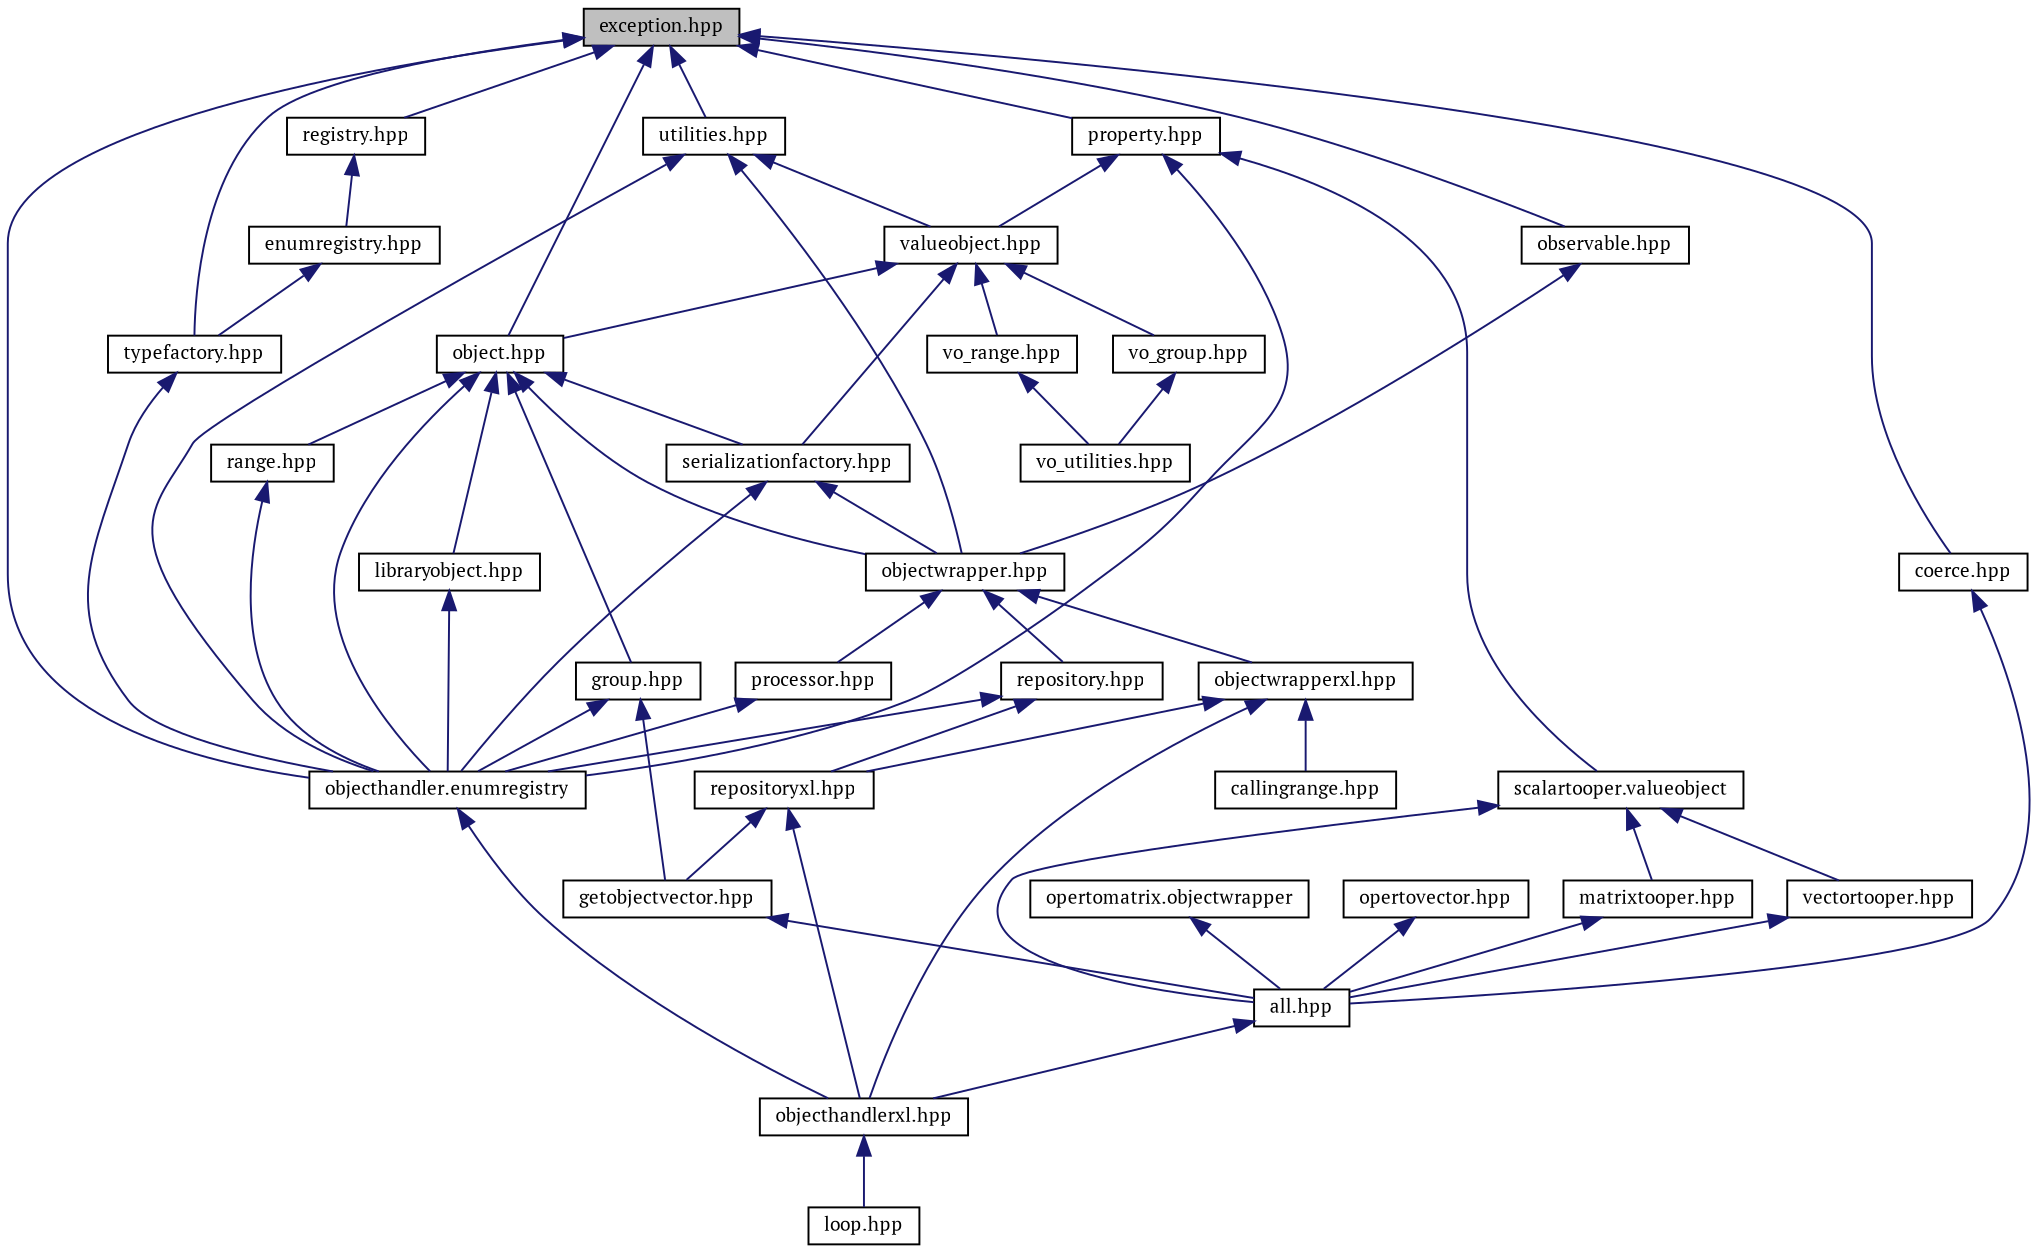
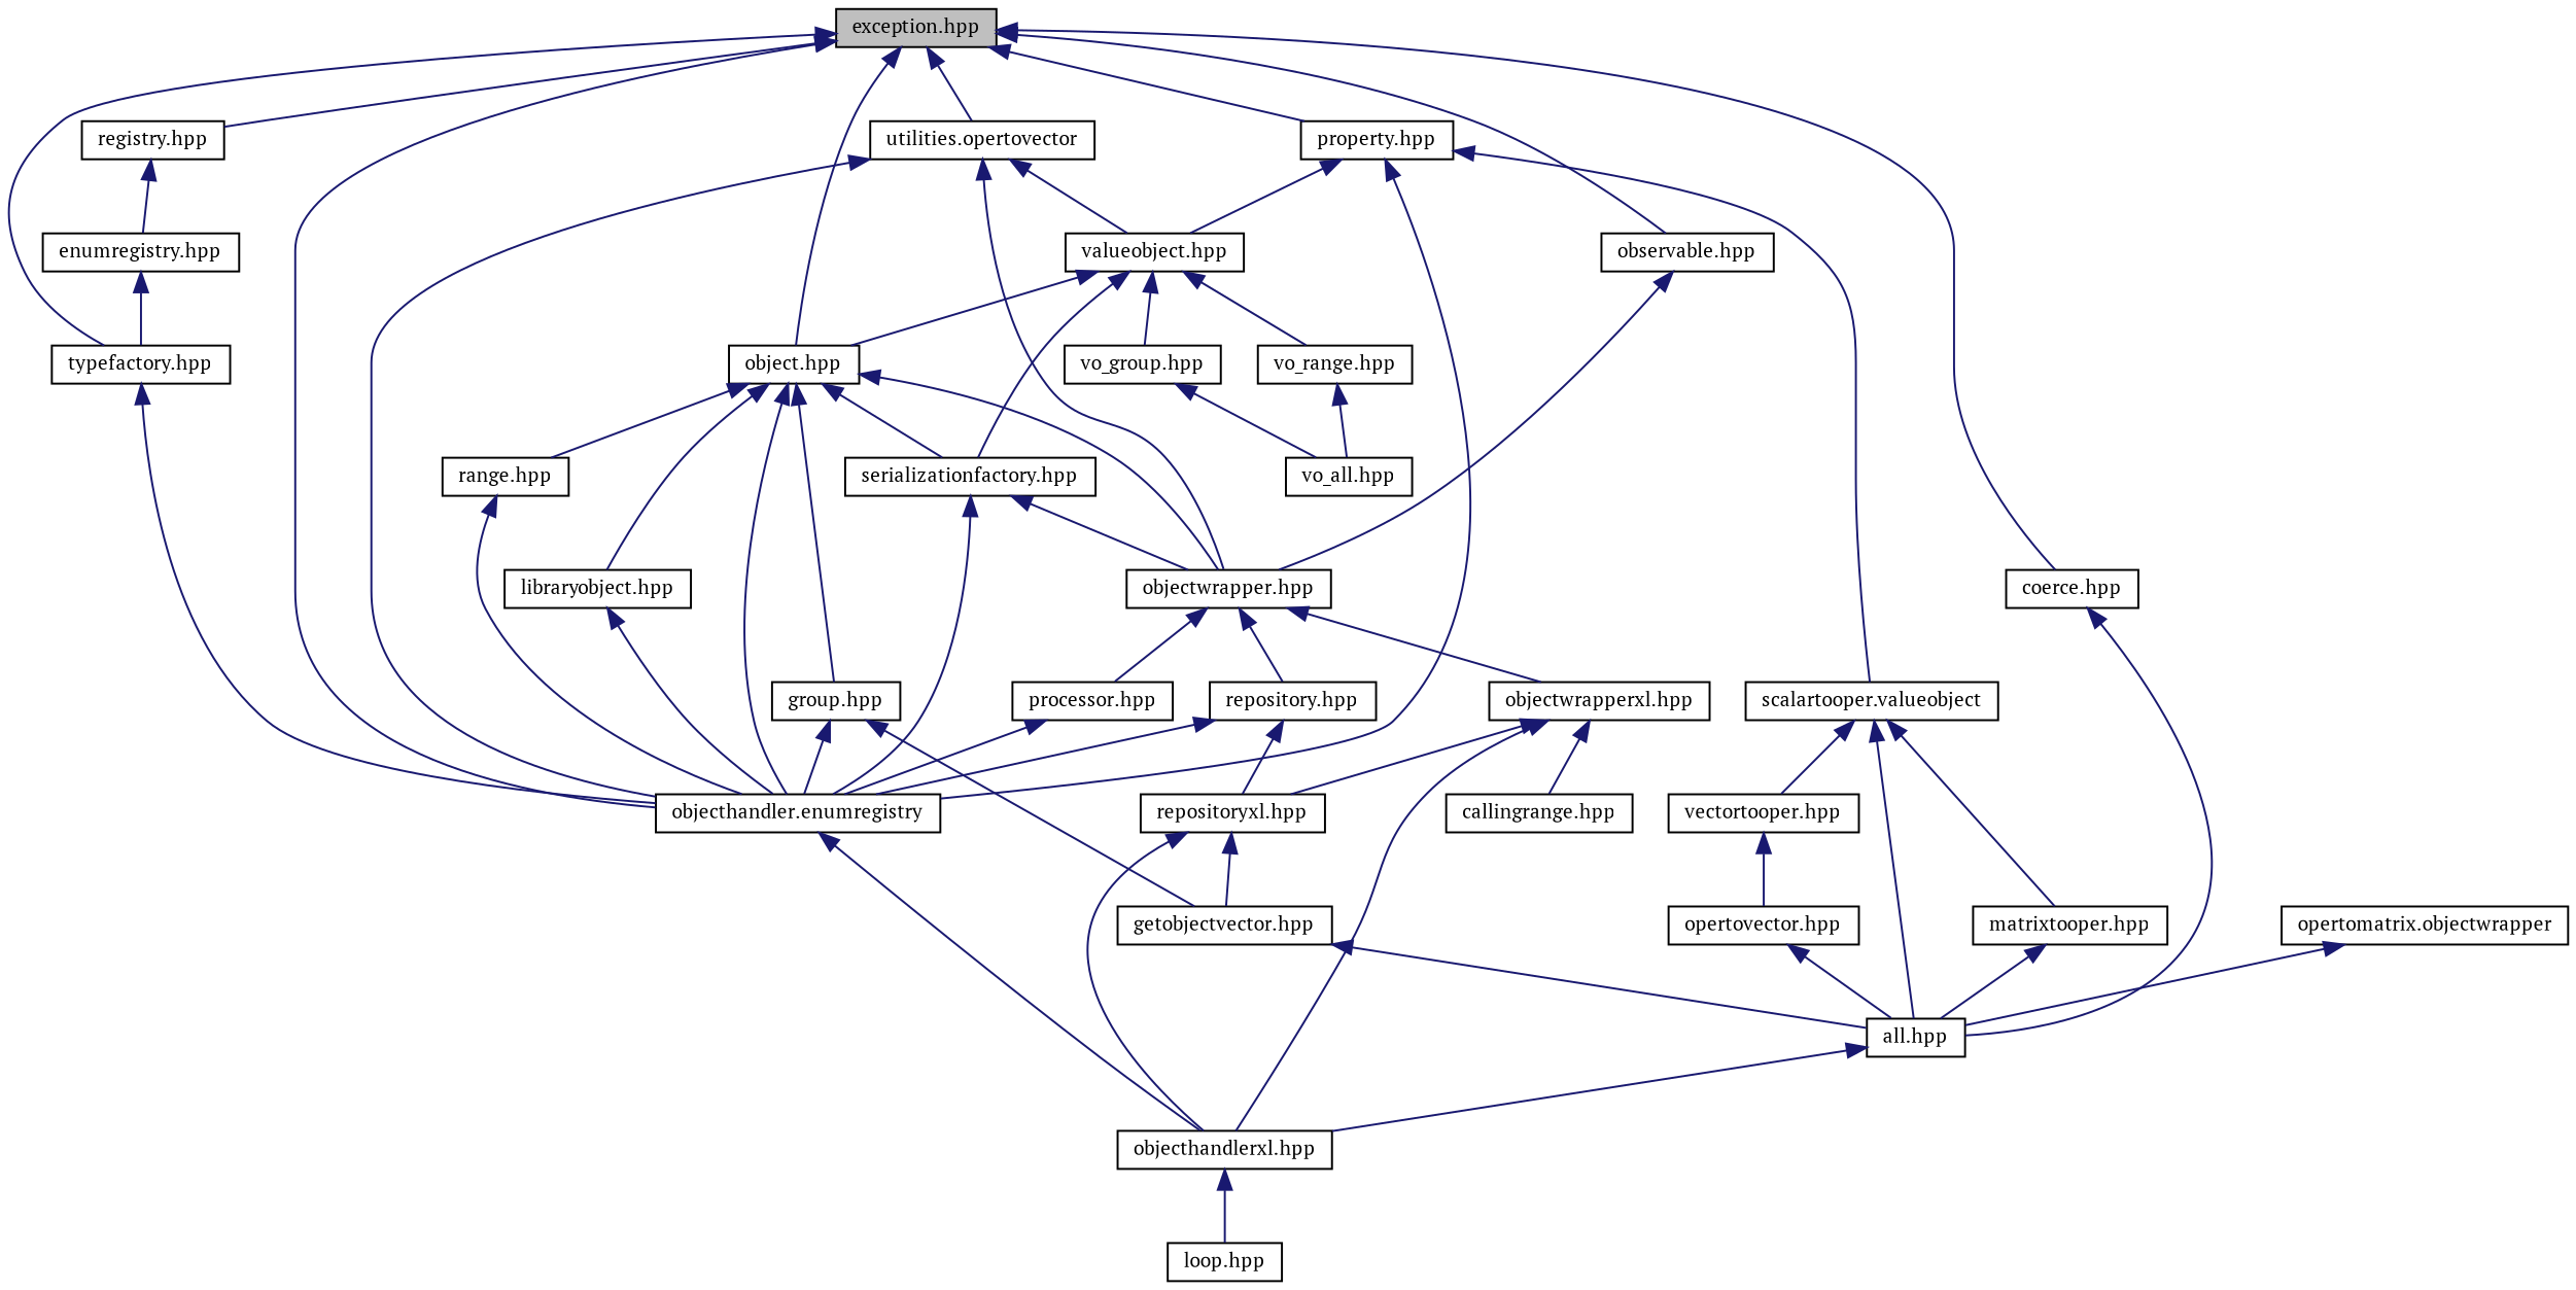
  digraph {
    fontname="PT Serif"
    node [color=black fillcolor=white fontname="PT Serif" fontsize=10 shape=record style=filled]
    edge [color=midnightblue dir=back fontname="PT Serif" fontsize=10 labelfontname=Helvetica labelfontsize=10 style=solid]
    n1 [fillcolor=grey75 fontcolor=black height=0.2 label="exception.hpp" width=0.4]
    n2 [height=0.2 label="coerce.hpp" width=0.4]
    n3 [height=0.2 label="registry.hpp" width=0.4]
    n4 [height=0.2 label="typefactory.hpp" width=0.4]
    n5 [height=0.2 label="objecthandler.enumregistry" width=0.4]
    n6 [height=0.2 label="object.hpp" width=0.4]
    n7 [height=0.2 label="observable.hpp" width=0.4]
    n8 [height=0.2 label="property.hpp" width=0.4]
-   n9 [height=0.2 label="utilities.hpp" width=0.4]
+   n9 [height=0.2 label="utilities.opertovector" width=0.4]
    n10 [height=0.2 label="all.hpp" width=0.4]
    n11 [height=0.2 label="enumregistry.hpp" width=0.4]
    n12 [height=0.2 label="objecthandlerxl.hpp" width=0.4]
    n13 [height=0.2 label="group.hpp" width=0.4]
    n14 [height=0.2 label="libraryobject.hpp" width=0.4]
    n15 [height=0.2 label="objectwrapper.hpp" width=0.4]
    n16 [height=0.2 label="range.hpp" width=0.4]
    n17 [height=0.2 label="serializationfactory.hpp" width=0.4]
    n18 [height=0.2 label="valueobject.hpp" width=0.4]
    n19 [height=0.2 label="scalartooper.valueobject" width=0.4]
    n20 [height=0.2 label="loop.hpp" width=0.4]
    n21 [height=0.2 label="getobjectvector.hpp" width=0.4]
    n22 [height=0.2 label="processor.hpp" width=0.4]
    n23 [height=0.2 label="repository.hpp" width=0.4]
    n24 [height=0.2 label="objectwrapperxl.hpp" width=0.4]
    n25 [height=0.2 label="repositoryxl.hpp" width=0.4]
    n26 [height=0.2 label="callingrange.hpp" width=0.4]
    n27 [height=0.2 label="vo_group.hpp" width=0.4]
    n28 [height=0.2 label="vo_range.hpp" width=0.4]
    n29 [height=0.2 label="matrixtooper.hpp" width=0.4]
    n30 [height=0.2 label="vectortooper.hpp" width=0.4]
-   n31 [height=0.2 label="vo_utilities.hpp" width=0.4]
+   n31 [height=0.2 label="vo_all.hpp" width=0.4]
    n32 [height=0.2 label="opertomatrix.objectwrapper" width=0.4]
    n33 [height=0.2 label="opertovector.hpp" width=0.4]
    n1 -> n2
    n1 -> n3
    n1 -> n4
    n1 -> n5
    n1 -> n6
    n1 -> n7
    n1 -> n8
    n1 -> n9
    n2 -> n10
    n3 -> n11
    n4 -> n5
    n5 -> n12
    n6 -> n5
    n6 -> n13
    n6 -> n14
    n6 -> n15
    n6 -> n16
    n6 -> n17
    n7 -> n15
    n8 -> n5
    n8 -> n18
    n8 -> n19
    n9 -> n5
    n9 -> n15
    n9 -> n18
    n10 -> n12
    n11 -> n4
    n12 -> n20
    n13 -> n5
    n13 -> n21
    n14 -> n5
    n15 -> n22
    n15 -> n23
    n15 -> n24
    n16 -> n5
    n17 -> n5
    n17 -> n15
    n18 -> n6
    n18 -> n17
    n18 -> n27
    n18 -> n28
    n19 -> n10
    n19 -> n29
    n19 -> n30
    n21 -> n10
    n22 -> n5
    n23 -> n5
    n23 -> n25
    n24 -> n12
    n24 -> n25
    n24 -> n26
    n25 -> n12
    n25 -> n21
    n27 -> n31
    n28 -> n31
    n29 -> n10
-   n30 -> n10
+   n30 -> n33
    n32 -> n10
    n33 -> n10
  }
